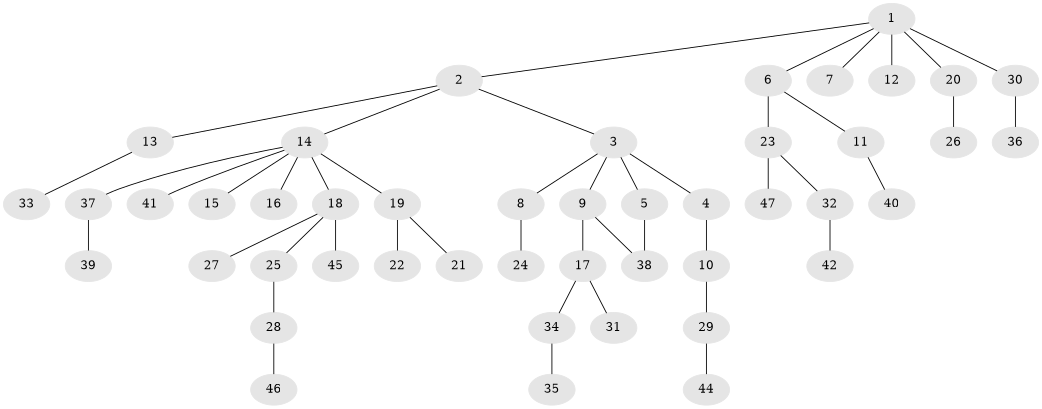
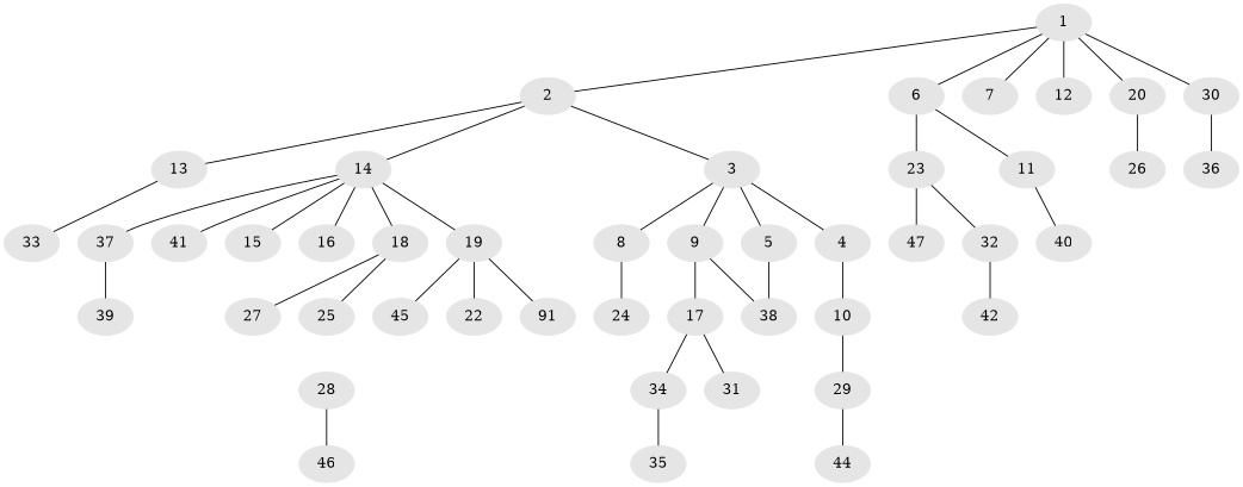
  graph {
    node [color=gray90 style=filled]
    edge [weight=1.0]
    1
    2
    6
    7
    12
    20
    30
    3
    13
    14
    11
    23
    26
    36
    4
    5
    8
    9
    33
    15
    16
    18
    19
    37
    41
    10
    38
    24
    17
    29
    40
    32
    47
    31
    34
    44
    25
    27
    45
-   21
+   21 [label=91]
    22
    39
    35
    28
    42
    46
    1 -- 2
    1 -- 6
    1 -- 7
    1 -- 12 [weight=2.0]
    1 -- 20
    1 -- 30
    2 -- 3
    2 -- 13
    2 -- 14
    6 -- 11
    6 -- 23
    20 -- 26
    30 -- 36
    3 -- 4
    3 -- 5 [weight=2.0]
    3 -- 8
    3 -- 9
    13 -- 33
    14 -- 15
    14 -- 16
    14 -- 18 [weight=2.0]
    14 -- 19
    14 -- 37
    14 -- 41
    11 -- 40
    23 -- 32
    23 -- 47
    4 -- 10
    5 -- 38
    8 -- 24
    9 -- 38
    9 -- 17
    18 -- 25
    18 -- 27
-   18 -- 45
+   19 -- 45
    19 -- 21
    19 -- 22
    37 -- 39
    10 -- 29
    17 -- 31
    17 -- 34
    29 -- 44
    32 -- 42
    34 -- 35
-   25 -- 28
    28 -- 46
  }
